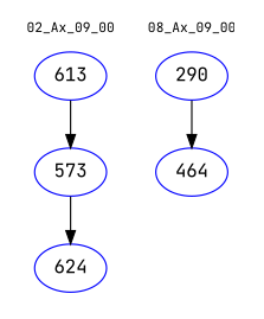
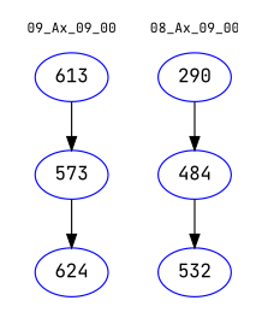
  digraph {
    fontname="JetBrains Mono"
    node [color=blue fontname="JetBrains Mono"]
    edge [color=black fontname="JetBrains Mono"]
    n1 [label=613]
    n2 [label=573]
    n3 [label=624]
    n4 [label=290]
-   n5 [label=464]
+   n5 [label=484]
+   n6 [label=532]
    subgraph cluster_1 {
      color=white
      fontsize=10
-     label="02_Ax_09_00"
+     label="09_Ax_09_00"
      n1
      n2
      n3
    }
    subgraph cluster_2 {
      color=white
      fontsize=10
      label="08_Ax_09_00"
      n4
      n5
+     n6
    }
    n1 -> n2
    n2 -> n3
    n4 -> n5
+   n5 -> n6
  }
